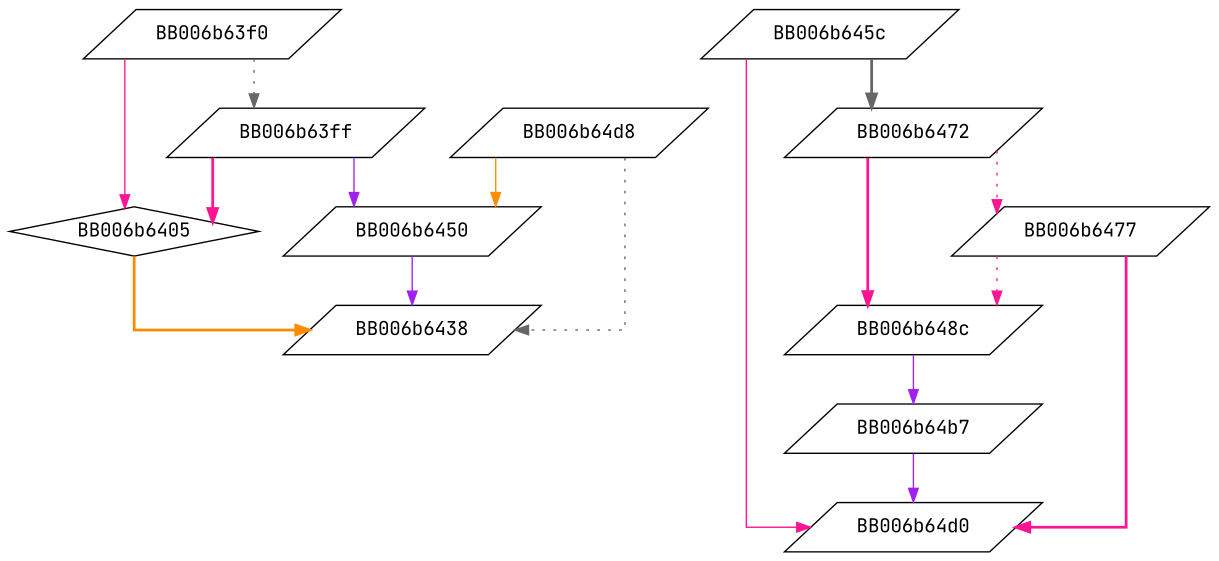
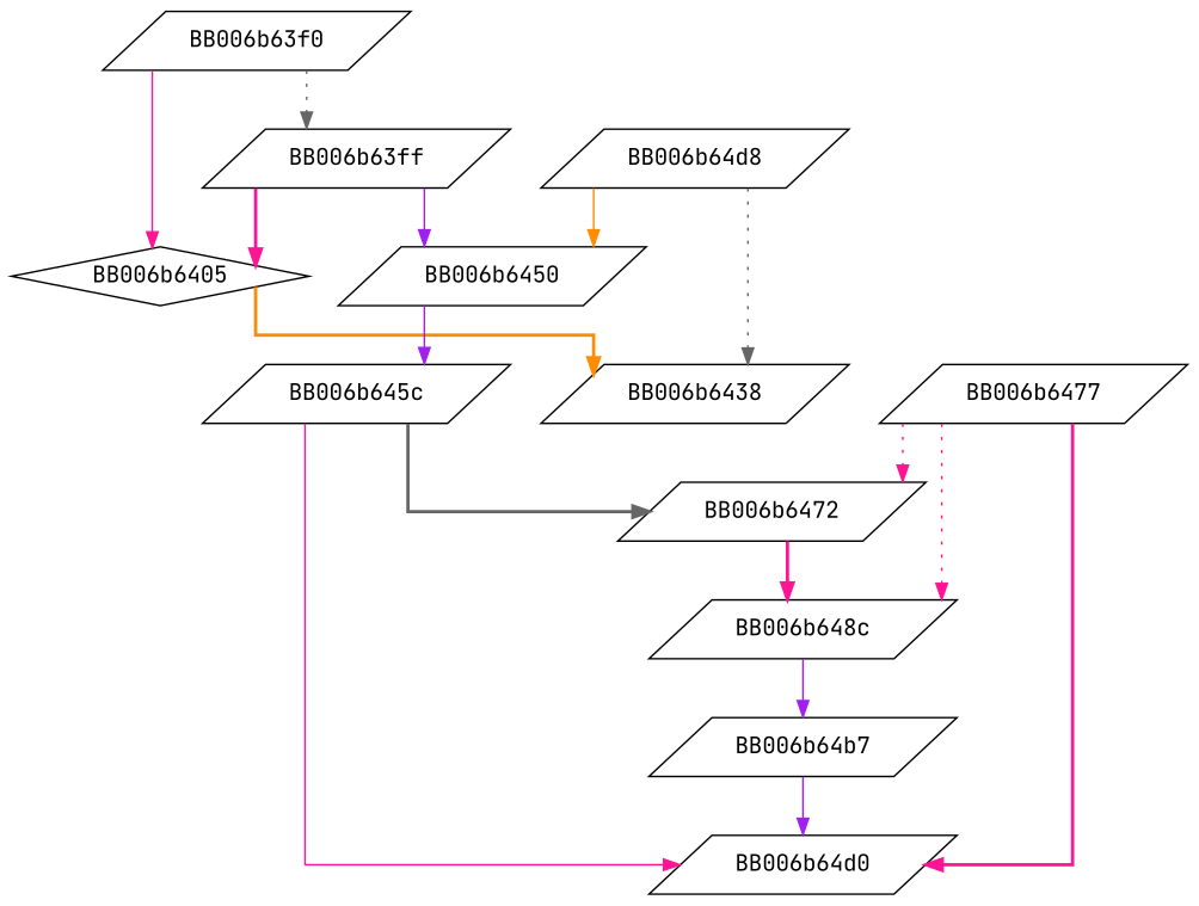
  digraph {
    fontname="JetBrains Mono"
    splines=ortho
    node [fontname="JetBrains Mono" shape=parallelogram]
    edge [color=deeppink fontname="JetBrains Mono" style=solid]
    BB006b6405 [shape=diamond]
    BB006b63f0
    BB006b63ff
    BB006b6438
    BB006b6450
    BB006b645c
    BB006b64d8
    BB006b64d0
    BB006b6472
    BB006b648c
    BB006b6477
    BB006b64b7
    BB006b6405 -> BB006b6438 [color=darkorange style=bold]
    BB006b63f0 -> BB006b6405
    BB006b63f0 -> BB006b63ff [color=gray40 style=dotted]
    BB006b63ff -> BB006b6405 [style=bold]
    BB006b63ff -> BB006b6450 [color=purple]
-   BB006b6450 -> BB006b6438 [color=purple]
+   BB006b6450 -> BB006b645c [color=purple]
    BB006b645c -> BB006b64d0
    BB006b645c -> BB006b6472 [color=gray40 style=bold]
    BB006b64d8 -> BB006b6438 [color=gray40 style=dotted]
    BB006b64d8 -> BB006b6450 [color=darkorange]
    BB006b6472 -> BB006b648c [style=bold]
-   BB006b6472 -> BB006b6477 [style=dotted]
+   BB006b6477 -> BB006b6472 [style=dotted]
    BB006b648c -> BB006b64b7 [color=purple]
    BB006b6477 -> BB006b64d0 [style=bold]
    BB006b6477 -> BB006b648c [style=dotted]
    BB006b64b7 -> BB006b64d0 [color=purple]
  }
